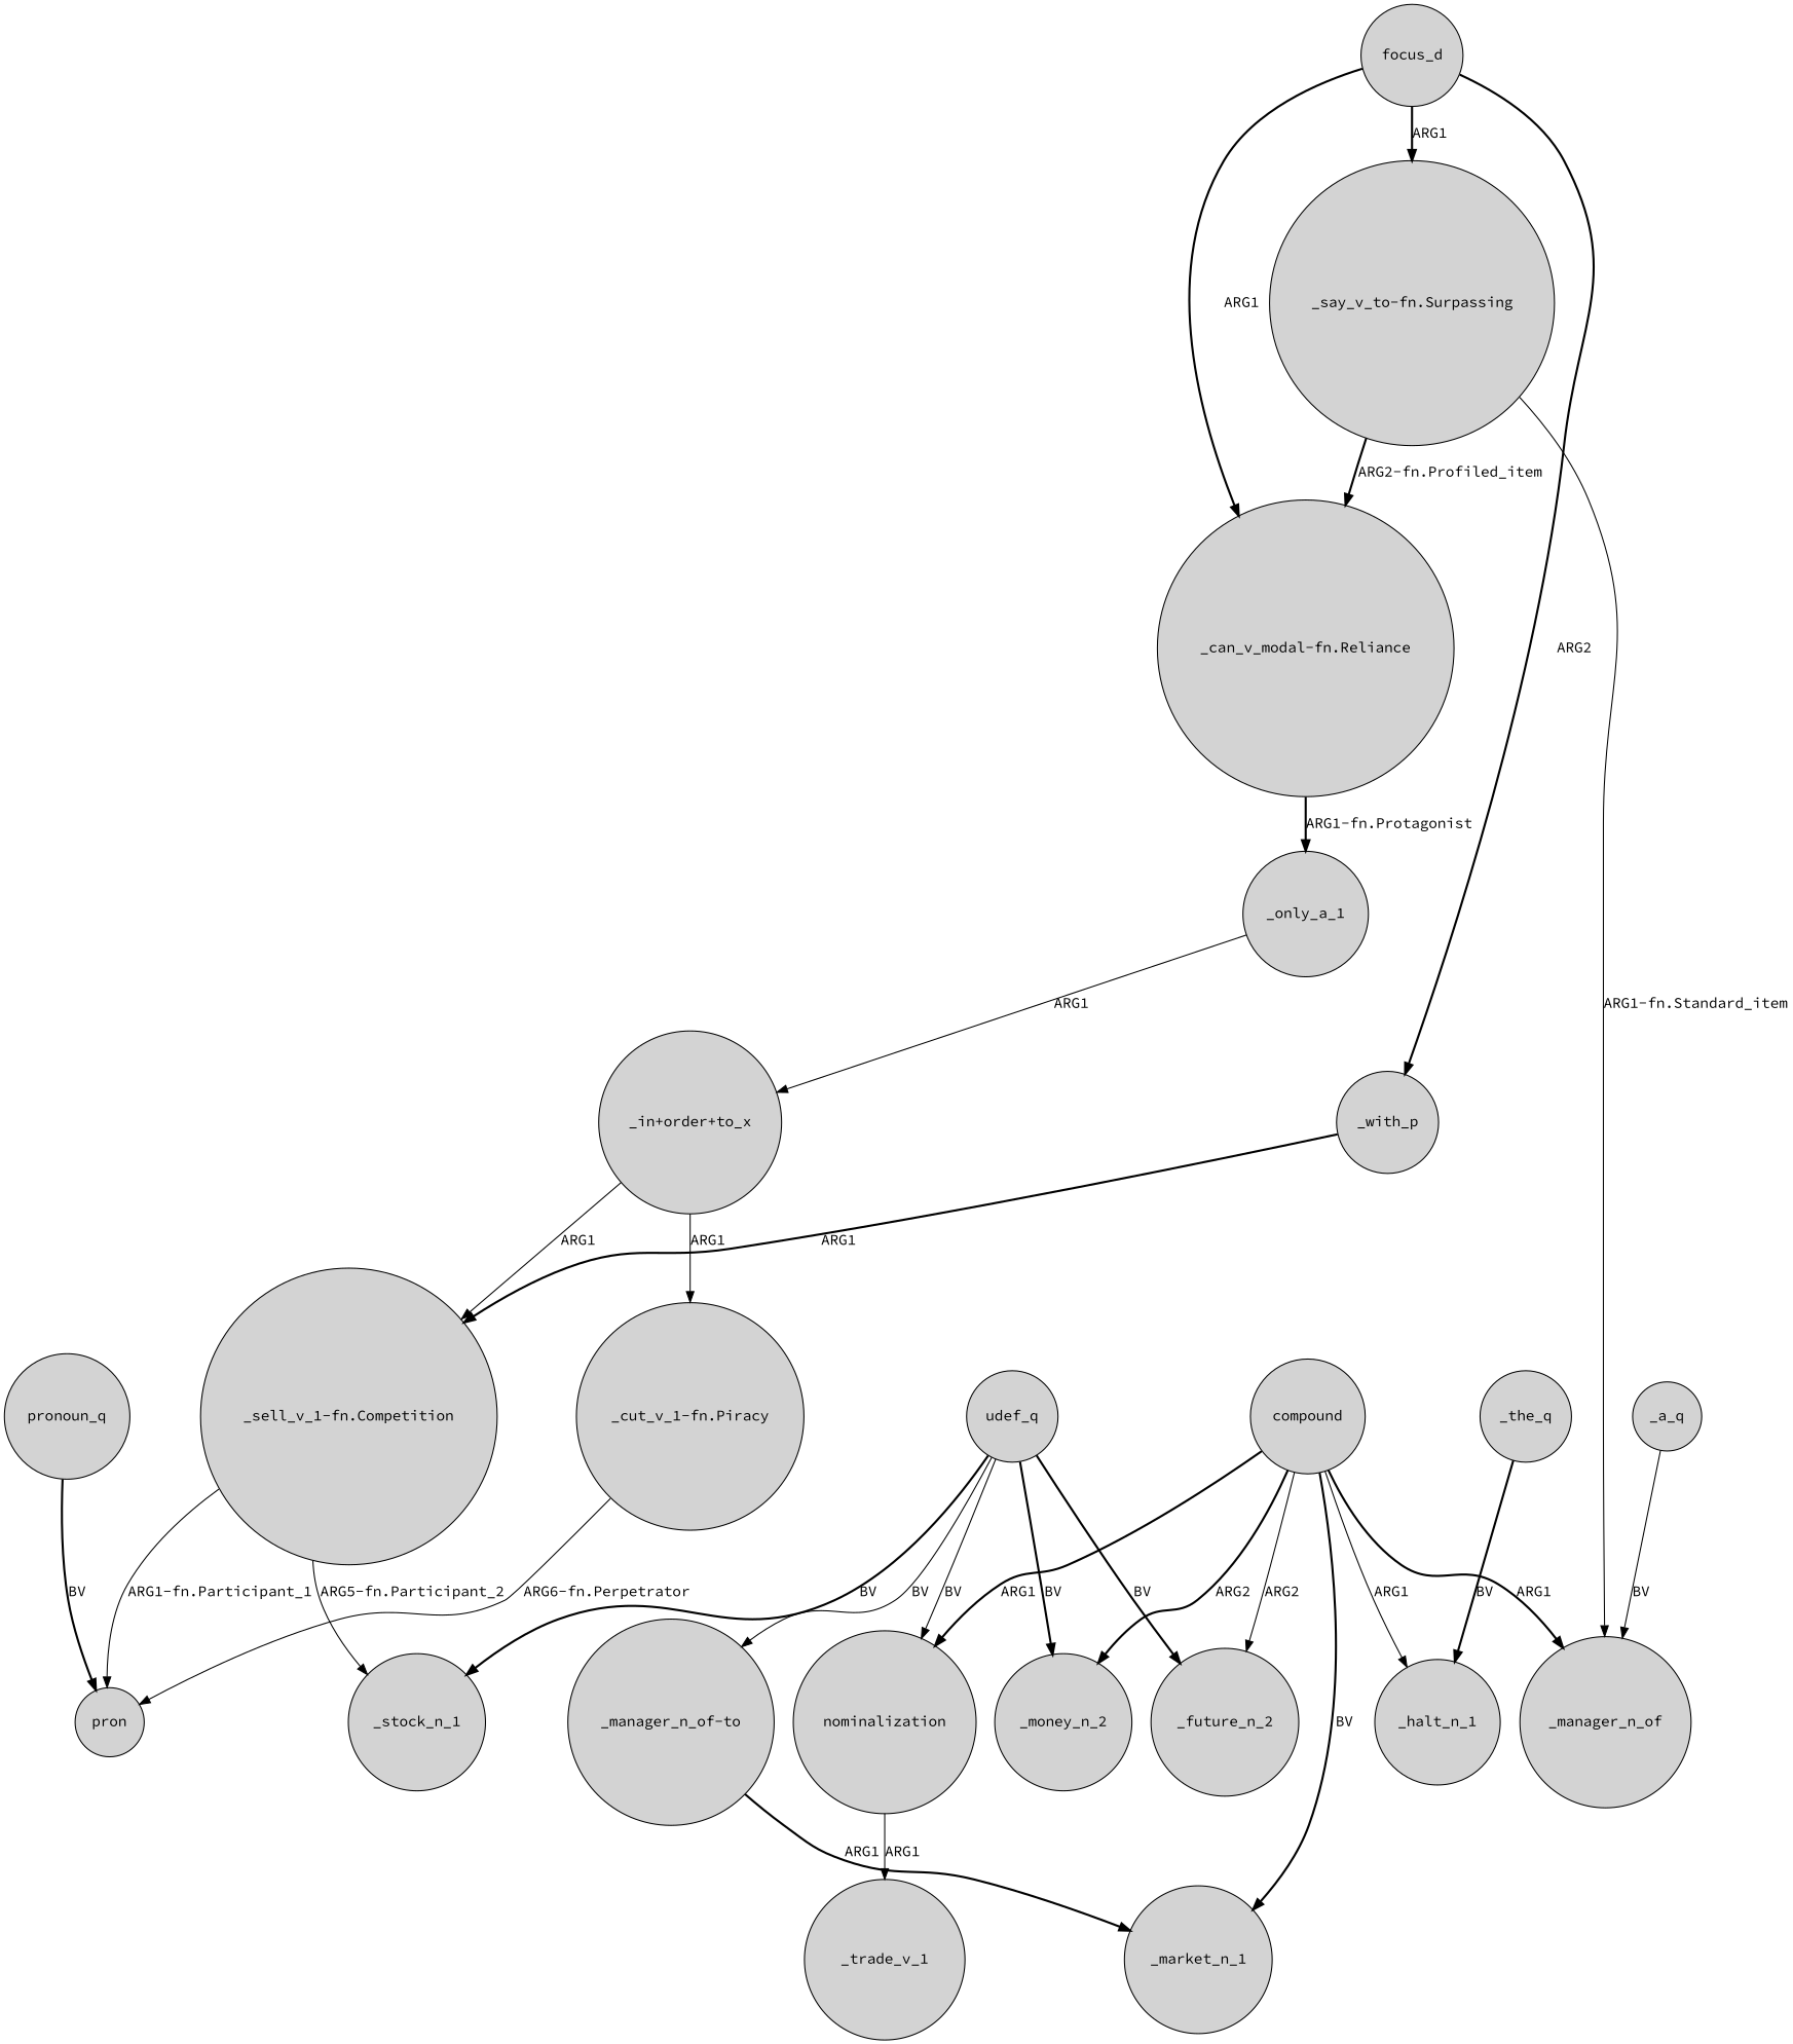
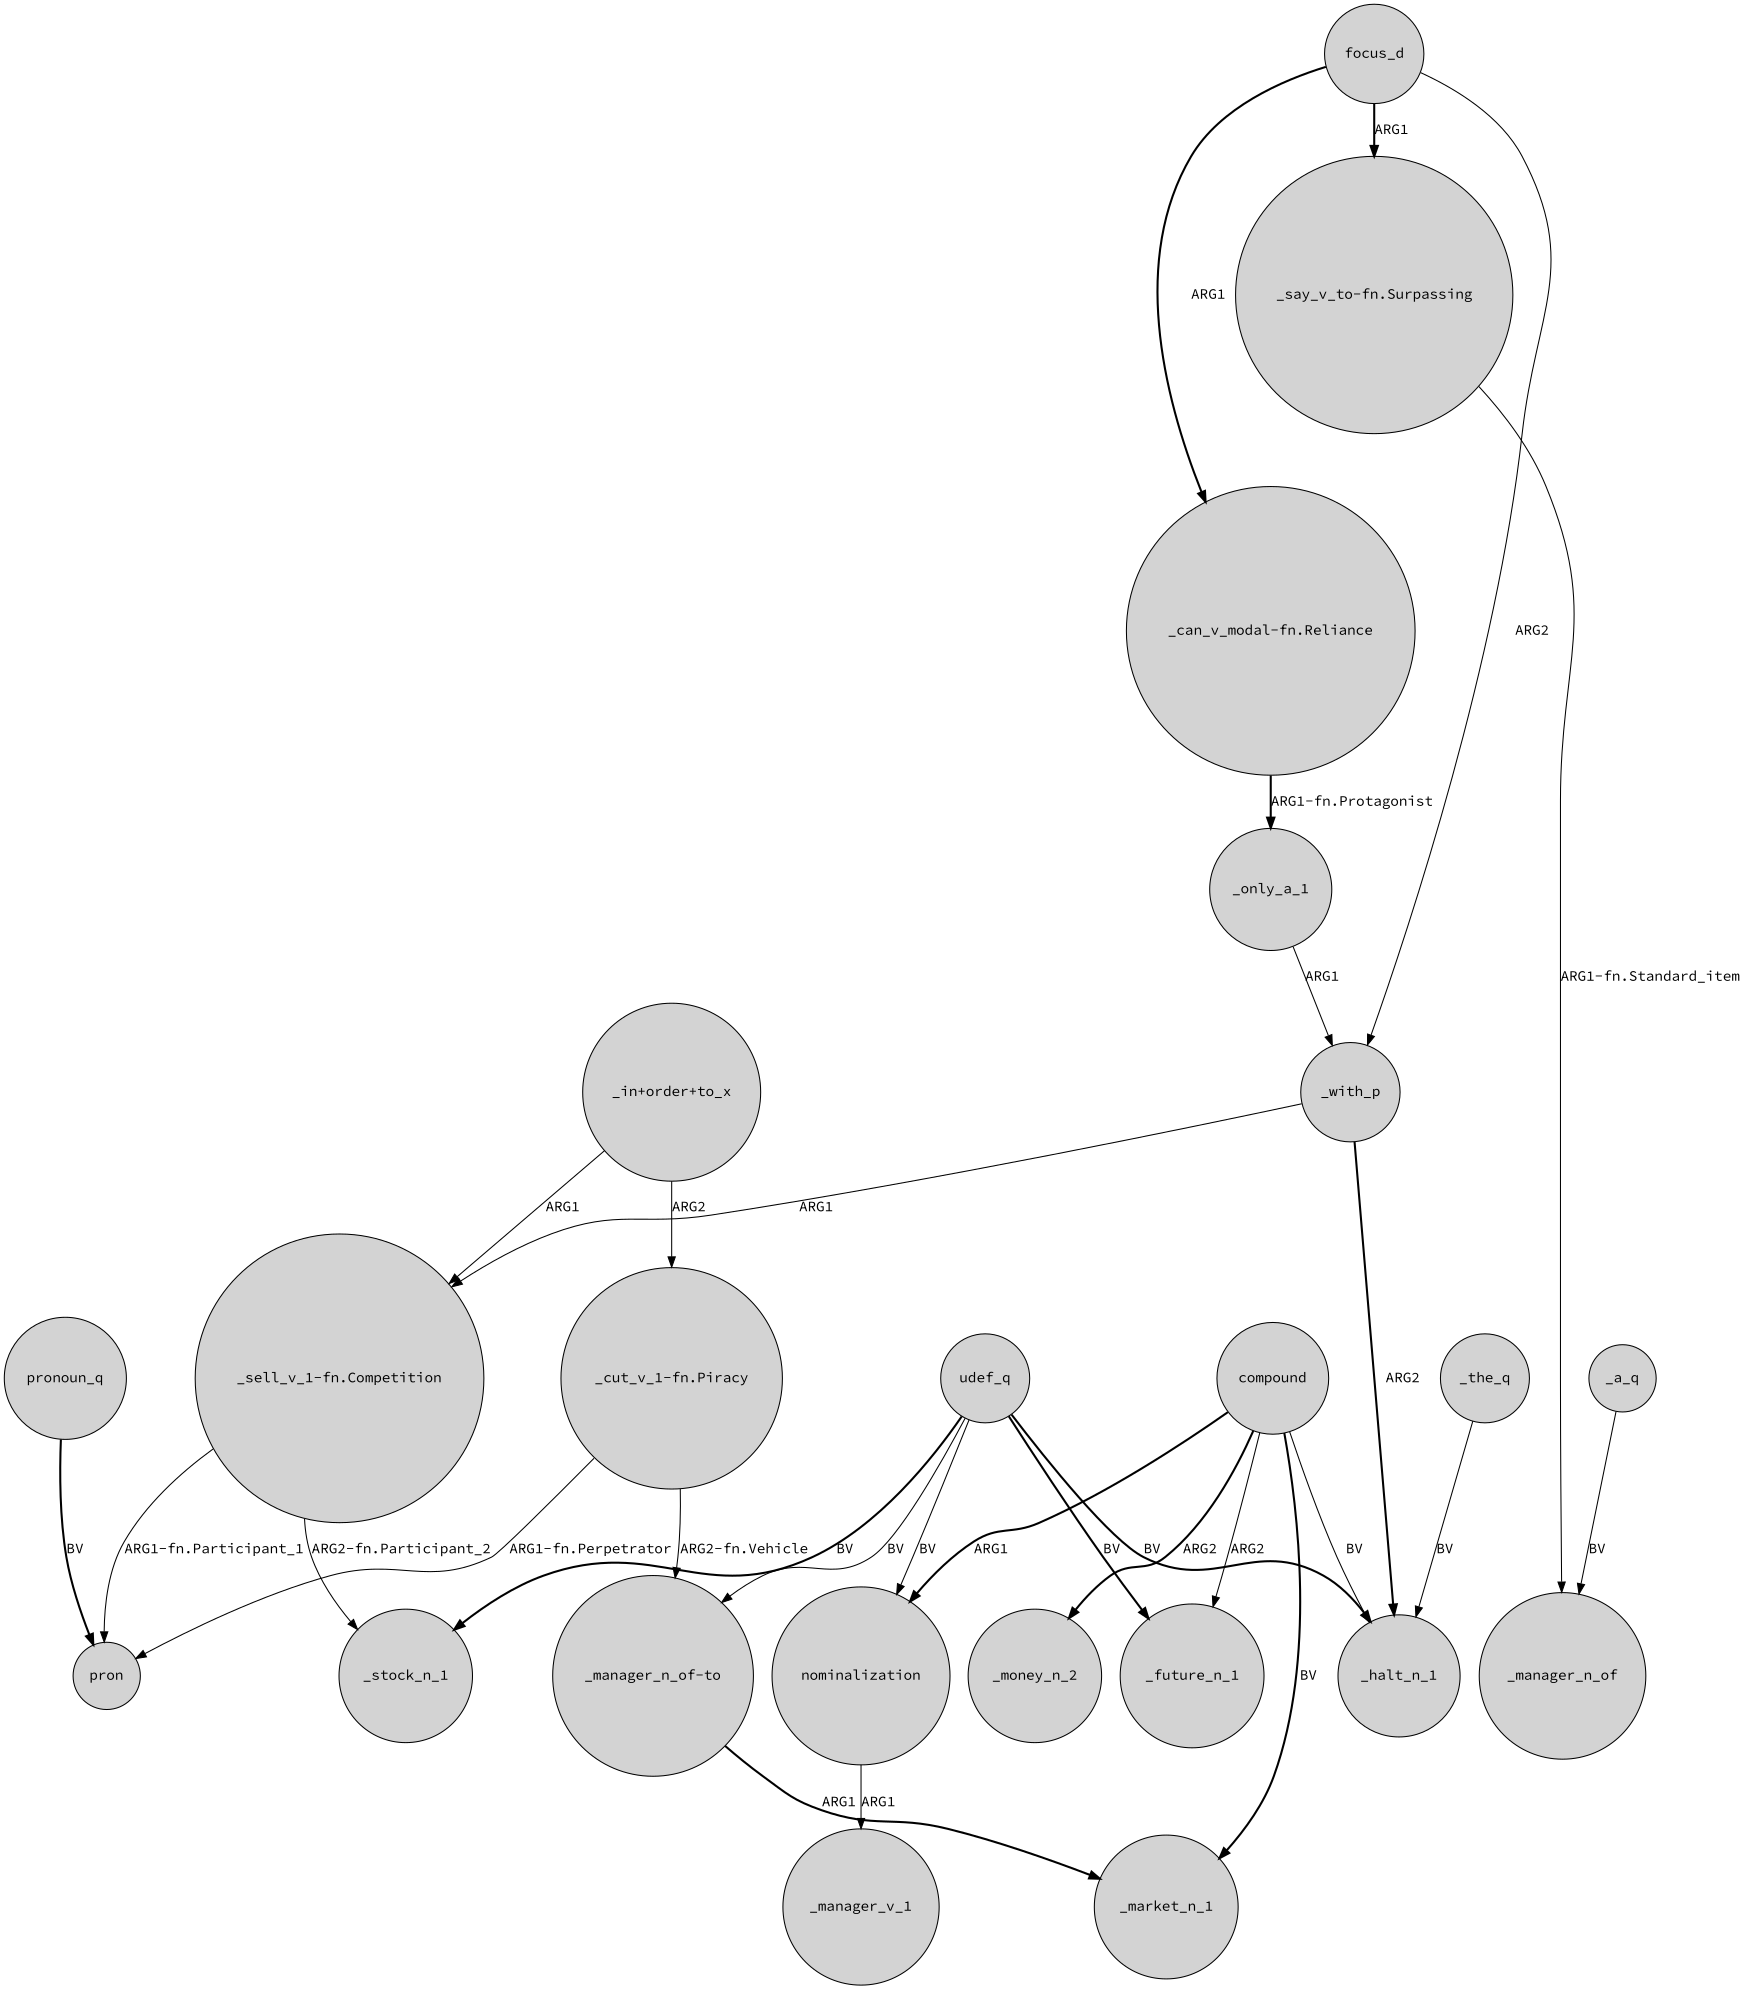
  digraph {
    fontname="Source Code Pro"
    node [fontname="Source Code Pro" shape=circle style=filled]
    edge [fontname="Source Code Pro" style=bold]
    _with_p
    "_sell_v_1-fn.Competition"
    _halt_n_1
    pron
    _stock_n_1
    focus_d
    "_can_v_modal-fn.Reliance"
    "_say_v_to-fn.Surpassing"
    _only_a_1
    _manager_n_of
    "_in+order+to_x"
    "_cut_v_1-fn.Piracy"
    n13 [label="_manager_n_of-to"]
    _market_n_1
    compound
-   _future_n_1 [label=_future_n_2]
+   _future_n_1
    nominalization
    n18 [label=_money_n_2]
-   _trade_v_1
+   _trade_v_1 [label=_manager_v_1]
    udef_q
    _a_q
    _the_q
    pronoun_q
-   _with_p -> "_sell_v_1-fn.Competition" [label=ARG1]
+   _with_p -> "_sell_v_1-fn.Competition" [label=ARG1 style=solid]
+   _with_p -> _halt_n_1 [label=ARG2]
    "_sell_v_1-fn.Competition" -> pron [label="ARG1-fn.Participant_1" style=solid]
-   "_sell_v_1-fn.Competition" -> _stock_n_1 [label="ARG5-fn.Participant_2" style=solid]
-   focus_d -> _with_p [label=ARG2]
+   "_sell_v_1-fn.Competition" -> _stock_n_1 [label="ARG2-fn.Participant_2" style=solid]
+   focus_d -> _with_p [label=ARG2 style=solid]
    focus_d -> "_can_v_modal-fn.Reliance" [label=ARG1]
    focus_d -> "_say_v_to-fn.Surpassing" [label=ARG1]
    "_can_v_modal-fn.Reliance" -> _only_a_1 [label="ARG1-fn.Protagonist"]
-   "_say_v_to-fn.Surpassing" -> "_can_v_modal-fn.Reliance" [label="ARG2-fn.Profiled_item"]
    "_say_v_to-fn.Surpassing" -> _manager_n_of [label="ARG1-fn.Standard_item" style=solid]
-   _only_a_1 -> "_in+order+to_x" [label=ARG1 style=solid]
+   _only_a_1 -> _with_p [label=ARG1 style=solid]
    "_in+order+to_x" -> "_sell_v_1-fn.Competition" [label=ARG1 style=solid]
-   "_in+order+to_x" -> "_cut_v_1-fn.Piracy" [label=ARG1 style=solid]
-   "_cut_v_1-fn.Piracy" -> pron [label="ARG6-fn.Perpetrator" style=solid]
+   "_in+order+to_x" -> "_cut_v_1-fn.Piracy" [label=ARG2 style=solid]
+   "_cut_v_1-fn.Piracy" -> pron [label="ARG1-fn.Perpetrator" style=solid]
+   "_cut_v_1-fn.Piracy" -> n13 [label="ARG2-fn.Vehicle" style=solid]
    n13 -> _market_n_1 [label=ARG1]
-   compound -> _halt_n_1 [label=ARG1 style=solid]
-   compound -> _manager_n_of [label=ARG1]
+   compound -> _halt_n_1 [label=BV style=solid]
    compound -> _market_n_1 [label=BV]
    compound -> _future_n_1 [label=ARG2 style=solid]
    compound -> nominalization [label=ARG1]
    compound -> n18 [label=ARG2]
    nominalization -> _trade_v_1 [label=ARG1 style=solid]
    udef_q -> _stock_n_1 [label=BV]
    udef_q -> n13 [label=BV style=solid]
    udef_q -> _future_n_1 [label=BV]
    udef_q -> nominalization [label=BV style=solid]
-   udef_q -> n18 [label=BV]
+   udef_q -> _halt_n_1 [label=BV]
    _a_q -> _manager_n_of [label=BV style=solid]
-   _the_q -> _halt_n_1 [label=BV]
+   _the_q -> _halt_n_1 [label=BV style=solid]
    pronoun_q -> pron [label=BV]
  }
